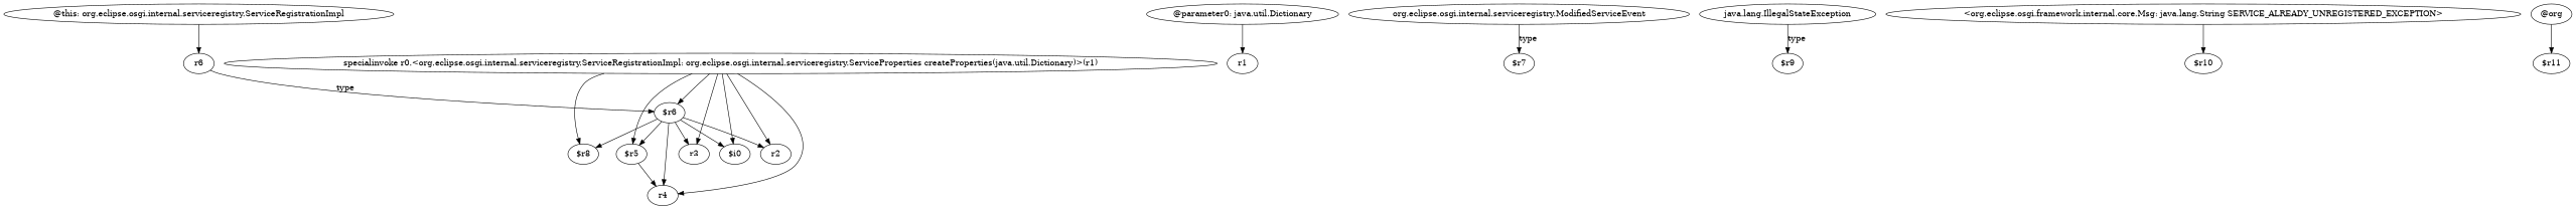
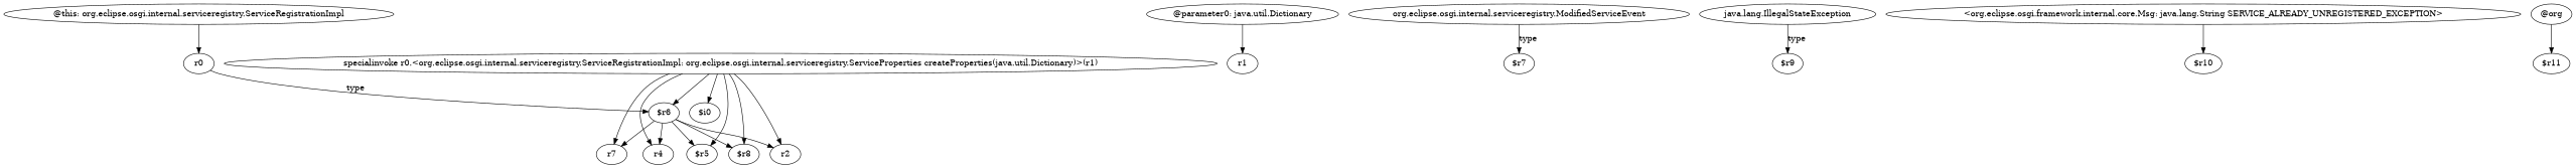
  digraph {
    n1 [label="specialinvoke r0.<org.eclipse.osgi.internal.serviceregistry.ServiceRegistrationImpl: org.eclipse.osgi.internal.serviceregistry.ServiceProperties createProperties(java.util.Dictionary)>(r1)"]
    n2 [label="$r6"]
    n3 [label=r4]
    n4 [label="$r8"]
    n5 [label="$r5"]
    n6 [label="$i0"]
    n7 [label=r2]
-   n8 [label=r3]
+   n8 [label=r7]
    n9 [label="@parameter0: java.util.Dictionary"]
    n10 [label=r1]
    n11 [label="org.eclipse.osgi.internal.serviceregistry.ModifiedServiceEvent"]
    n12 [label="$r7"]
    n13 [label="java.lang.IllegalStateException"]
    n14 [label="$r9"]
    n15 [label="<org.eclipse.osgi.framework.internal.core.Msg: java.lang.String SERVICE_ALREADY_UNREGISTERED_EXCEPTION>"]
    n16 [label="$r10"]
    n17 [label="@org"]
    n18 [label="$r11"]
    n19 [label="@this: org.eclipse.osgi.internal.serviceregistry.ServiceRegistrationImpl"]
-   n20 [label=r6]
+   n20 [label=r0]
    n1 -> n2
    n1 -> n3
    n1 -> n4
    n1 -> n5
    n1 -> n6
    n1 -> n7
    n1 -> n8
    n2 -> n3
    n2 -> n4
    n2 -> n5
-   n2 -> n6
    n2 -> n7
    n2 -> n8
-   n5 -> n3
    n9 -> n10
    n11 -> n12 [label=type]
    n13 -> n14 [label=type]
    n15 -> n16
    n17 -> n18
    n19 -> n20
    n20 -> n2 [label=type]
  }
